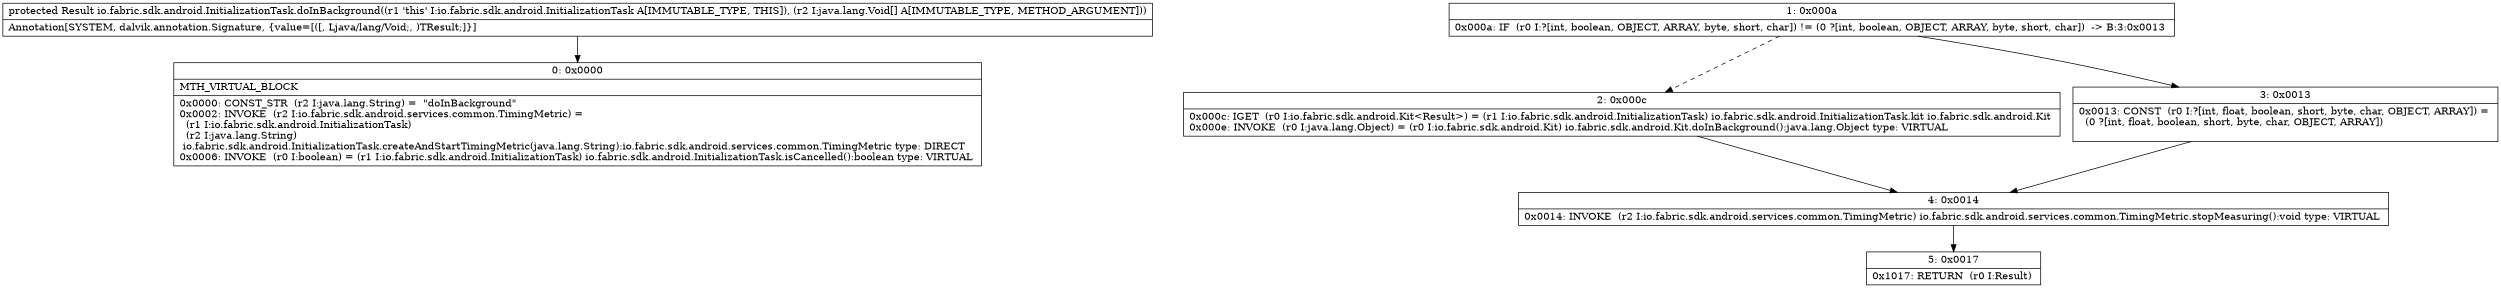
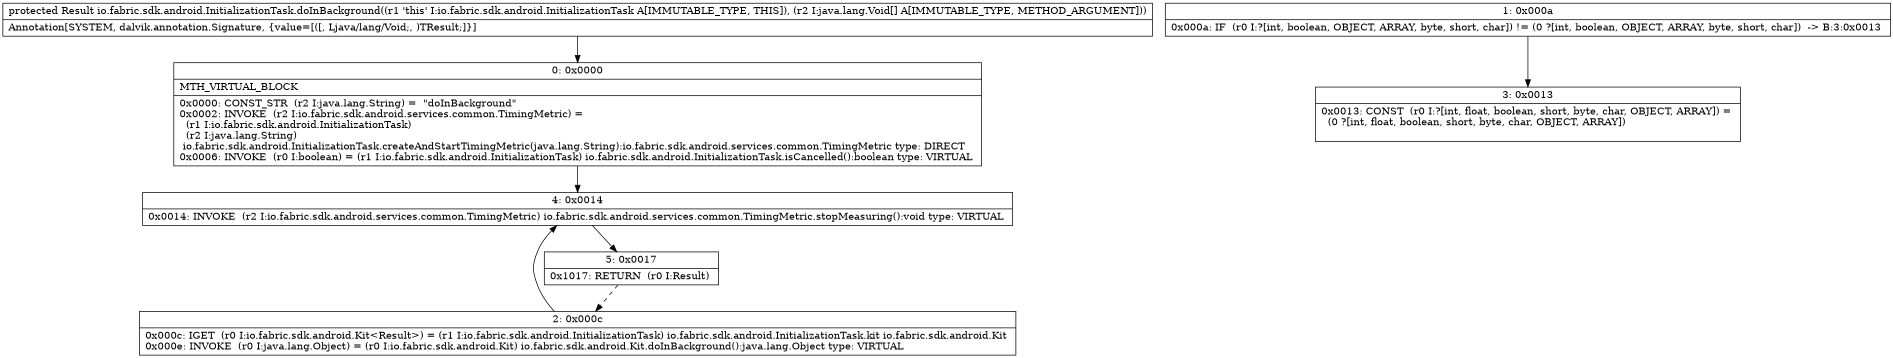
  digraph {
    node [shape=record]
    n1 [label="{0\:\ 0x0000|MTH_VIRTUAL_BLOCK\l|0x0000: CONST_STR  (r2 I:java.lang.String) =  \"doInBackground\" \l0x0002: INVOKE  (r2 I:io.fabric.sdk.android.services.common.TimingMetric) = \l  (r1 I:io.fabric.sdk.android.InitializationTask)\l  (r2 I:java.lang.String)\l io.fabric.sdk.android.InitializationTask.createAndStartTimingMetric(java.lang.String):io.fabric.sdk.android.services.common.TimingMetric type: DIRECT \l0x0006: INVOKE  (r0 I:boolean) = (r1 I:io.fabric.sdk.android.InitializationTask) io.fabric.sdk.android.InitializationTask.isCancelled():boolean type: VIRTUAL \l}"]
    n2 [label="{1\:\ 0x000a|0x000a: IF  (r0 I:?[int, boolean, OBJECT, ARRAY, byte, short, char]) != (0 ?[int, boolean, OBJECT, ARRAY, byte, short, char])  \-\> B:3:0x0013 \l}"]
    n3 [label="{2\:\ 0x000c|0x000c: IGET  (r0 I:io.fabric.sdk.android.Kit\<Result\>) = (r1 I:io.fabric.sdk.android.InitializationTask) io.fabric.sdk.android.InitializationTask.kit io.fabric.sdk.android.Kit \l0x000e: INVOKE  (r0 I:java.lang.Object) = (r0 I:io.fabric.sdk.android.Kit) io.fabric.sdk.android.Kit.doInBackground():java.lang.Object type: VIRTUAL \l}"]
    n4 [label="{3\:\ 0x0013|0x0013: CONST  (r0 I:?[int, float, boolean, short, byte, char, OBJECT, ARRAY]) = \l  (0 ?[int, float, boolean, short, byte, char, OBJECT, ARRAY])\l \l}"]
    n5 [label="{4\:\ 0x0014|0x0014: INVOKE  (r2 I:io.fabric.sdk.android.services.common.TimingMetric) io.fabric.sdk.android.services.common.TimingMetric.stopMeasuring():void type: VIRTUAL \l}"]
    n6 [label="{5\:\ 0x0017|0x1017: RETURN  (r0 I:Result) \l}"]
    n7 [label="{protected Result io.fabric.sdk.android.InitializationTask.doInBackground((r1 'this' I:io.fabric.sdk.android.InitializationTask A[IMMUTABLE_TYPE, THIS]), (r2 I:java.lang.Void[] A[IMMUTABLE_TYPE, METHOD_ARGUMENT]))  | Annotation[SYSTEM, dalvik.annotation.Signature, \{value=[([, Ljava\/lang\/Void;, )TResult;]\}]\l}"]
-   n2 -> n3 [style=dashed]
+   n6 -> n3 [style=dashed]
    n2 -> n4
    n3 -> n5
-   n4 -> n5
+   n1 -> n5
    n5 -> n6
    n7 -> n1
  }
